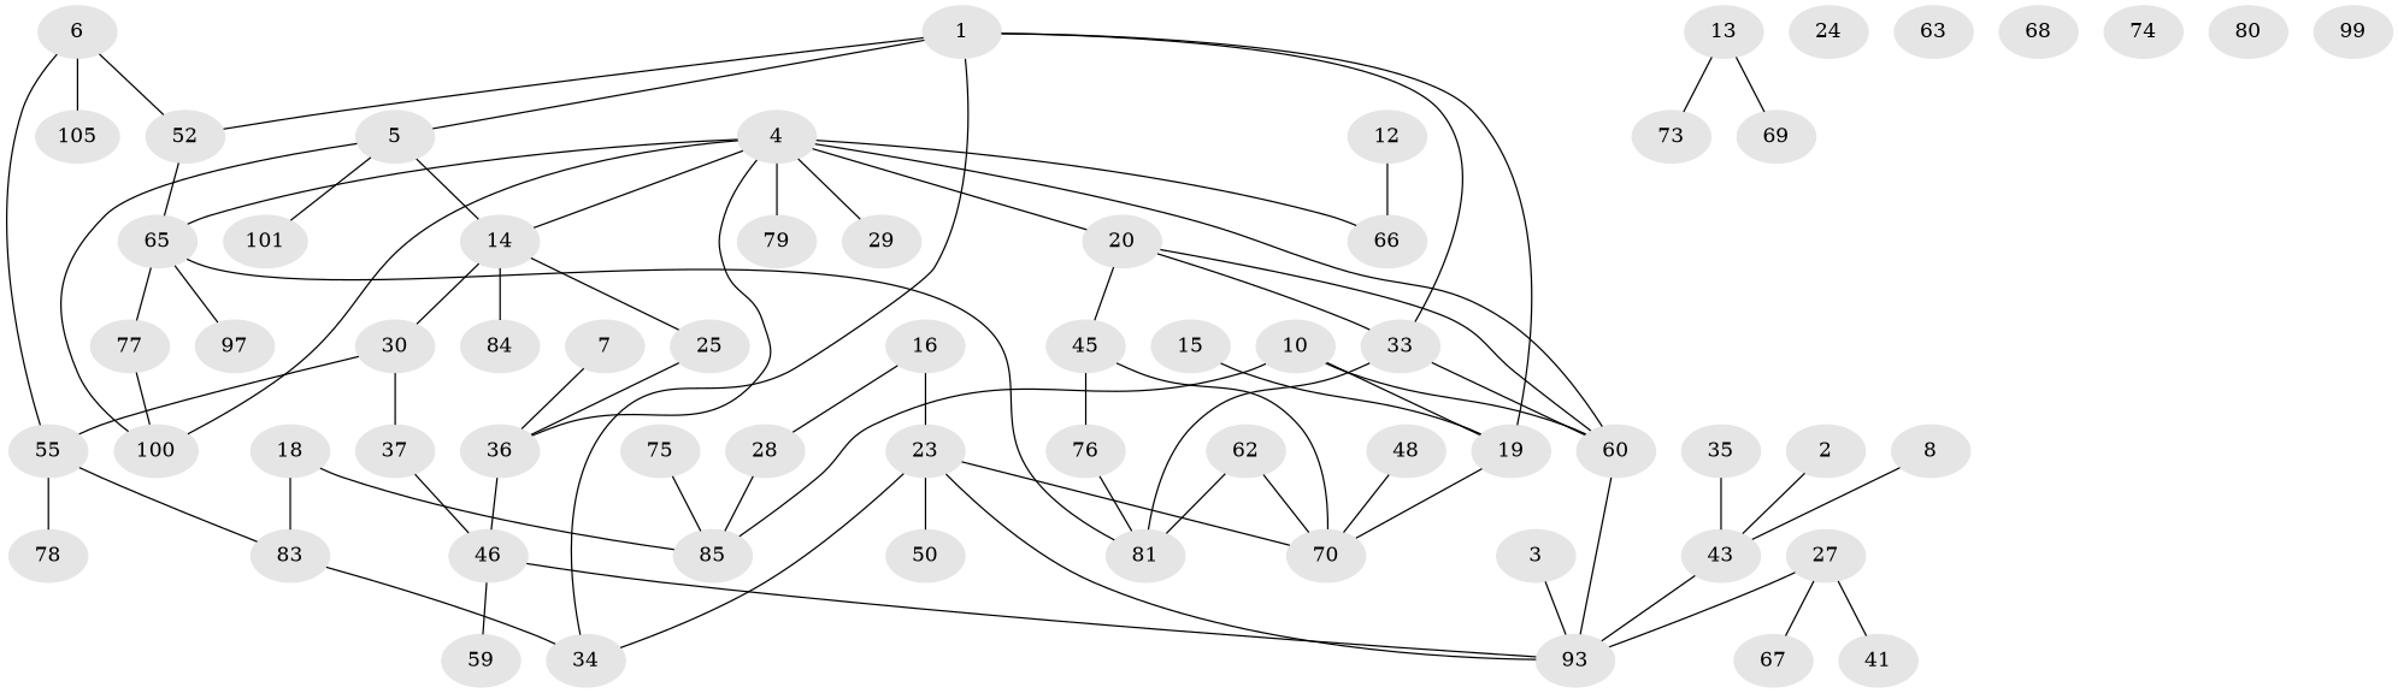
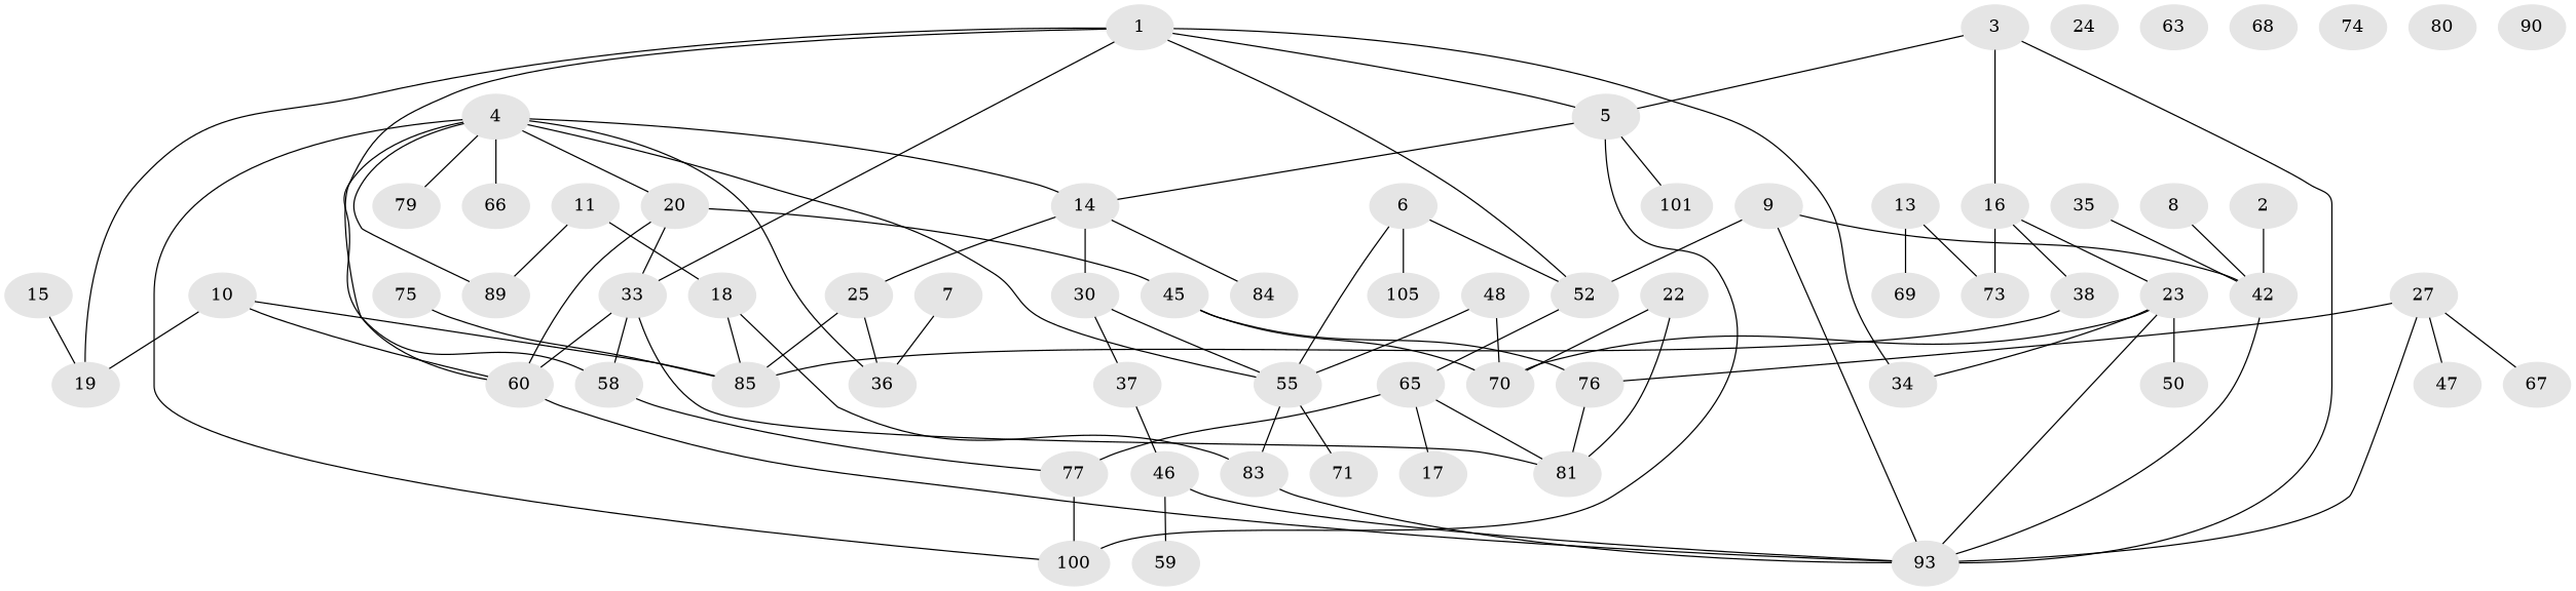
  graph {
    node [color=gray90 style=filled]
    1 [super="+47"]
    5 [super="+61"]
    19 [super="+110"]
    33 [super="+57"]
    34 [super="+42"]
    52 [super="+62"]
+   58
    14 [super="+104"]
    100
    101
    70
    60 [super="+92"]
    81 [super="+88"]
    65 [super="+96"]
    77 [super="+108"]
-   43 [super="+98"]
+   43 [super="+98" label=42]
    93 [super="+106"]
    2
    3
    16 [super="+49"]
    73
    23 [super="+32"]
-   28
+   28 [label=38]
    4 [super="+86"]
    20 [super="+31"]
-   29
+   29 [label=89]
    36 [super="+89"]
    55 [super="+103"]
    66
    79
    25
    30 [super="+44"]
    84
    45 [super="+82"]
    46 [super="+102"]
    83 [super="+95"]
-   78
+   78 [label=71]
    6 [super="+39"]
    105
    7 [super="+72"]
    8
+   9 [super="+17"]
    10 [super="+51"]
    85 [super="+109"]
+   11 [super="+21"]
    18 [super="+38"]
-   12
    13 [super="+26"]
    69 [super="+107"]
    37
    15
    50 [super="+56"]
    76 [super="+91"]
-   22 [super="+53" label=62]
+   22 [super="+53"]
    24
    27 [super="+40"]
-   41 [super="+94"]
+   41 [super="+94" label=47]
    67
    35 [super="+90"]
    59
    48 [super="+71"]
-   97
+   97 [label=17]
    63
    68
    74
    75
    80 [super="+87"]
-   99
+   99 [label=90]
    1 -- 5
    1 -- 19
    1 -- 33
    1 -- 34
    1 -- 52
+   1 -- 58
    5 -- 14
    5 -- 100
    5 -- 101
-   19 -- 70
+   33 -- 58
    33 -- 60
    33 -- 81
    52 -- 65
+   58 -- 77
    14 -- 25
    14 -- 30
    14 -- 84
    60 -- 93
    65 -- 81
    65 -- 77 [weight=2]
    65 -- 97
    77 -- 100
    43 -- 93
    2 -- 43
+   3 -- 5
    3 -- 93
+   3 -- 16
+   16 -- 73
    16 -- 23
    16 -- 28
    23 -- 34
    23 -- 70
    23 -- 93
    23 -- 50
    28 -- 85
    4 -- 14
    4 -- 100
    4 -- 60
    4 -- 20
    4 -- 29
    4 -- 36
-   4 -- 65
+   4 -- 55
    4 -- 66
    4 -- 79
    20 -- 33
    20 -- 60
    20 -- 45
-   36 -- 46
    55 -- 83
    55 -- 78
    25 -- 36
+   25 -- 85
    30 -- 55
    30 -- 37
    45 -- 70
    45 -- 76
    46 -- 93
    46 -- 59
-   83 -- 34
+   83 -- 93
    6 -- 52
    6 -- 55
    6 -- 105
    7 -- 36
    8 -- 43
+   9 -- 52
+   9 -- 43
+   9 -- 93
    10 -- 19
    10 -- 60
    10 -- 85
+   11 -- 29
+   11 -- 18
    18 -- 83
    18 -- 85
-   12 -- 66
    13 -- 73
    13 -- 69
    37 -- 46
    15 -- 19
    76 -- 81
    22 -- 70
    22 -- 81
    27 -- 93
+   27 -- 76
    27 -- 41
    27 -- 67
    35 -- 43
    48 -- 70
+   48 -- 55
    75 -- 85
  }
